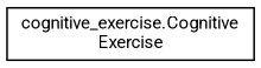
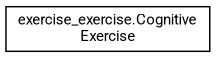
  digraph {
    rankdir=LR
    fontname=Roboto
-   n1 [color=black fillcolor=white fontname=Roboto fontsize=10 height=0.2 label="cognitive_exercise.Cognitive\lExercise" shape=record style=filled width=0.4]
+   n1 [color=black fillcolor=white fontname=Roboto fontsize=10 height=0.2 label="exercise_exercise.Cognitive\lExercise" shape=record style=filled width=0.4]
  }
